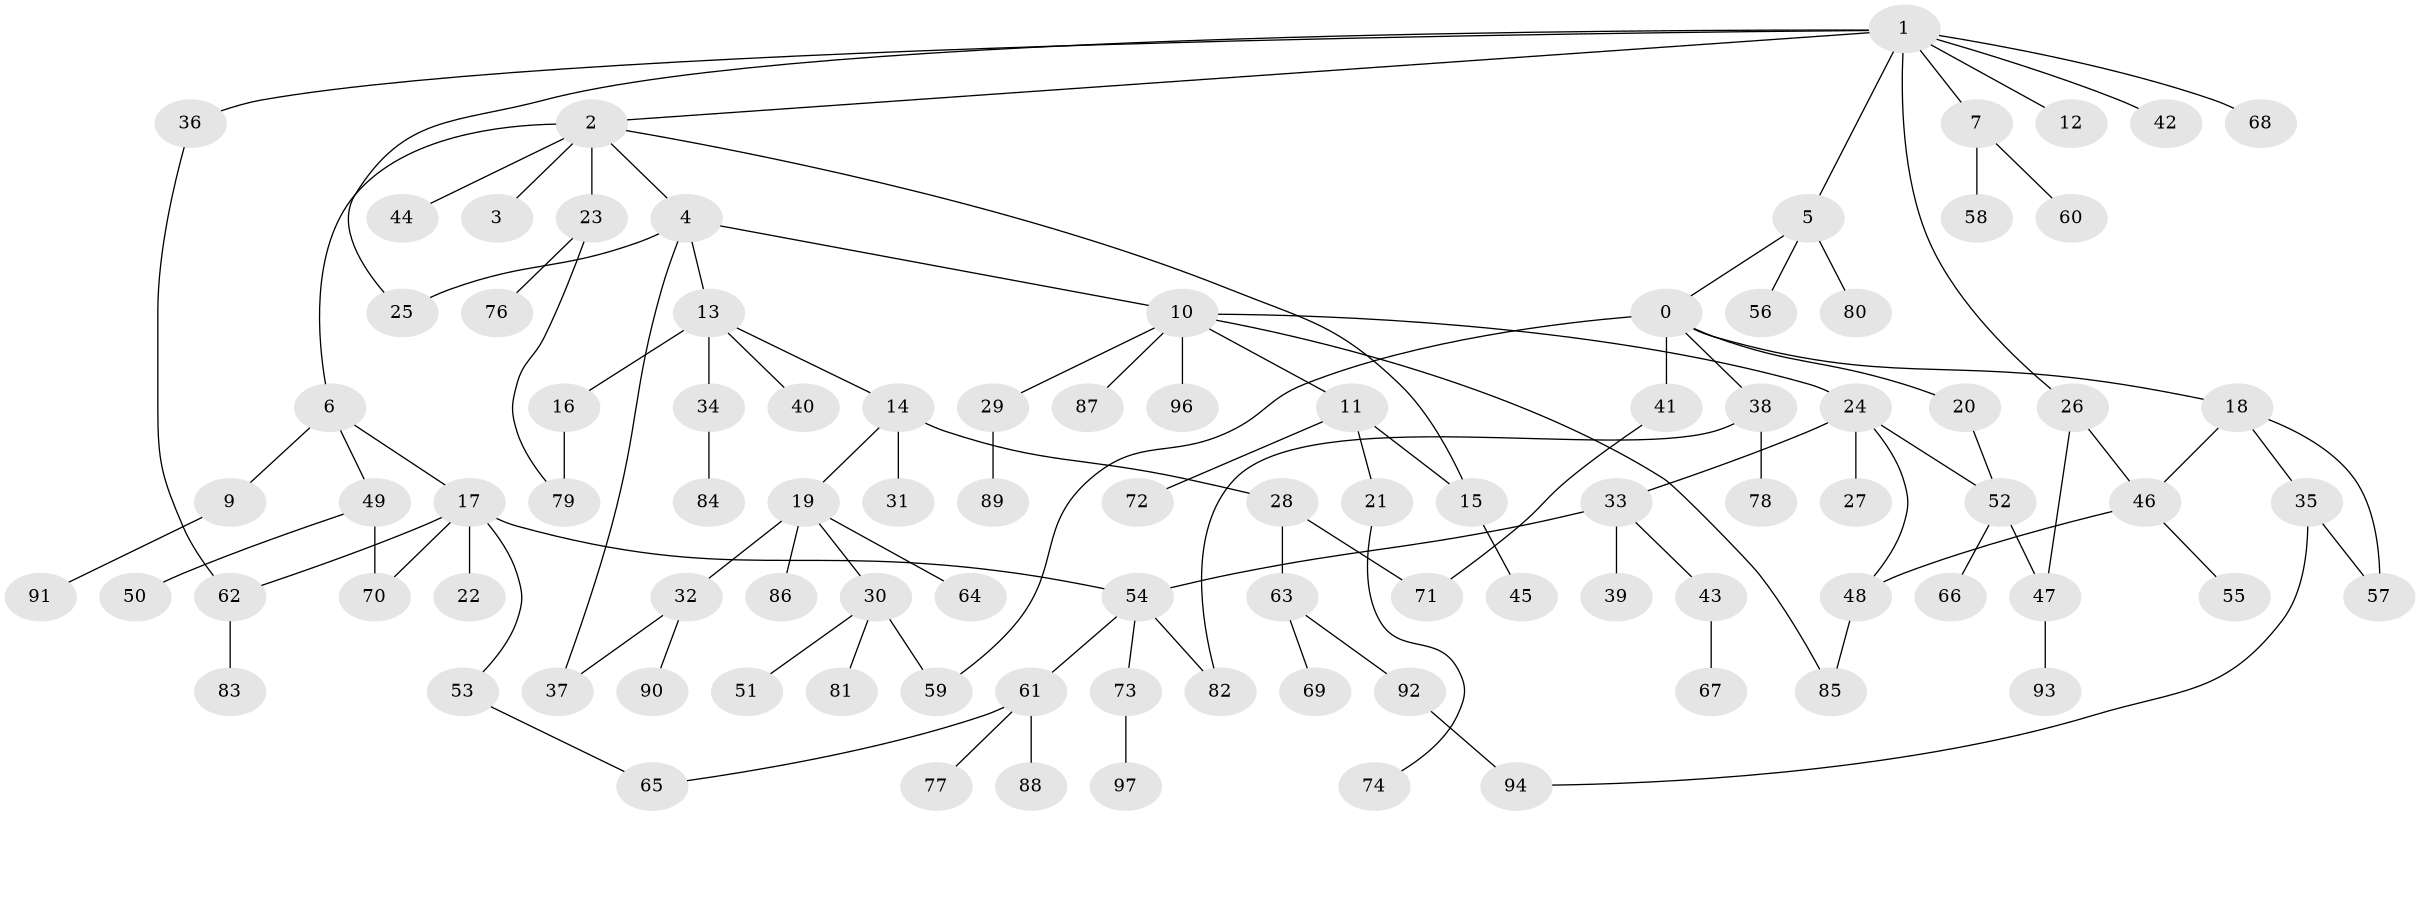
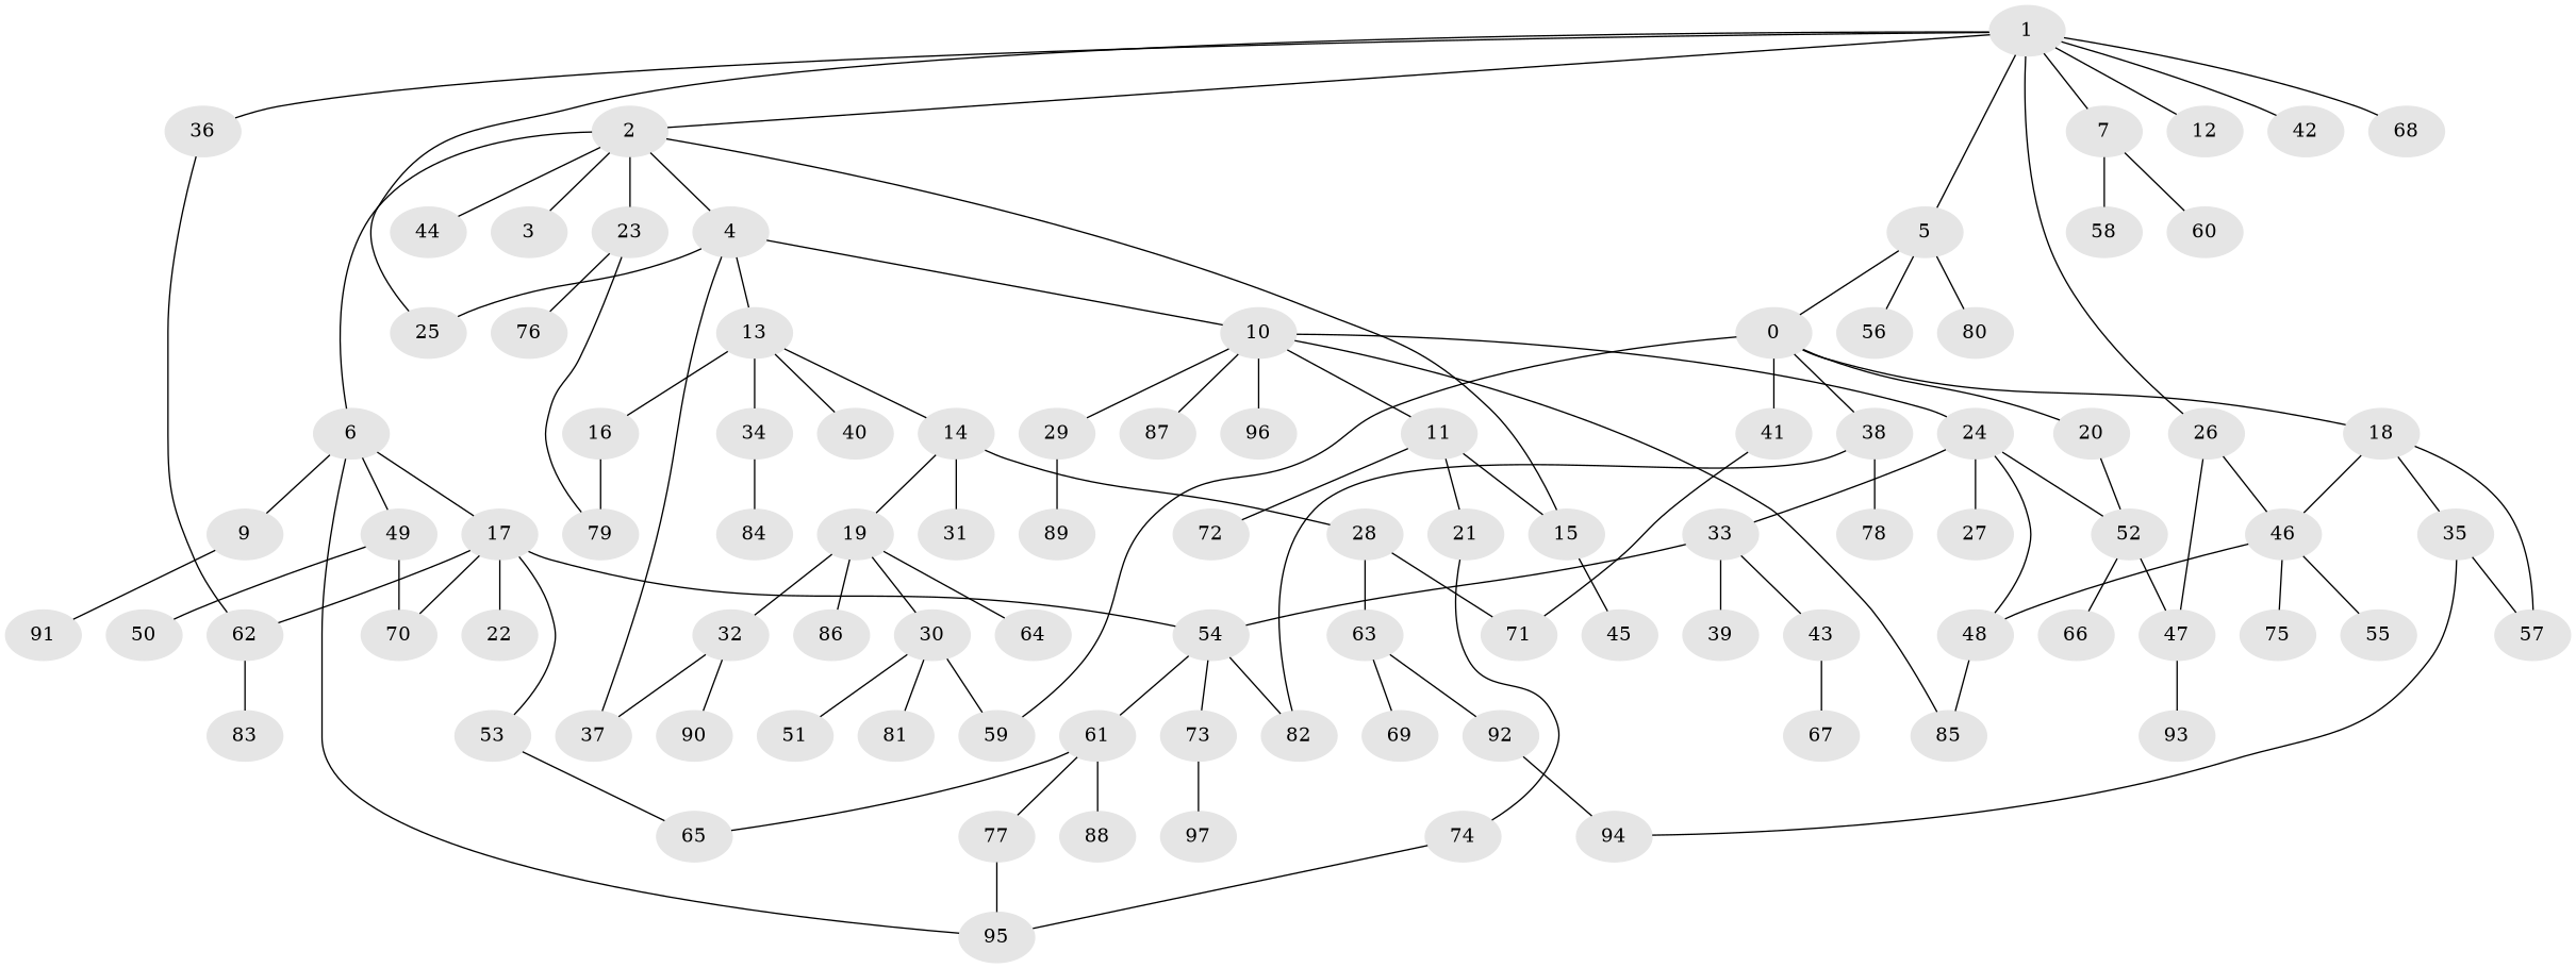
  graph {
    node [color=gray90 style=filled]
    1
    2
    5
    7
    12
    25
    26
    36
    42
    68
    3
    4
    6
    15
    23
    44
    n17 [label=0]
    56
    80
    58
    60
    46
    47
    62
    10
    13
    37
    9
    17
    49
+   95
    45
    79
    76
    11
    24
    29
    85
    87
    96
    14
    16
    34
    40
    18
    20
    38
    41
    59
    91
    22
    53
    54
    70
    50
    35
    57
    52
    78
    82
    71
    21
    72
    27
    33
    48
    89
    74
    19
    28
    31
    84
    30
    32
    64
    86
    63
    65
    61
    73
    83
    94
    55
+   75
    51
    81
    90
    93
    66
    39
    43
    69
    92
    67
    77
    88
    97
    1 -- 2
    1 -- 5
    1 -- 7
    1 -- 12
    1 -- 25
    1 -- 26
    1 -- 36
    1 -- 42
    1 -- 68
    2 -- 3
    2 -- 4
    2 -- 6
    2 -- 15
    2 -- 23
    2 -- 44
    5 -- n17
    5 -- 56
    5 -- 80
    7 -- 58
    7 -- 60
    26 -- 46
    26 -- 47
    36 -- 62
    4 -- 25
    4 -- 10
    4 -- 13
    4 -- 37
    6 -- 9
    6 -- 17
    6 -- 49
+   6 -- 95
    15 -- 45
    23 -- 79
    23 -- 76
    n17 -- 18
    n17 -- 20
    n17 -- 38
    n17 -- 41
    n17 -- 59
    46 -- 48
    46 -- 55
+   46 -- 75
    47 -- 93
    62 -- 83
    10 -- 11
    10 -- 24
    10 -- 29
    10 -- 85
    10 -- 87
    10 -- 96
    13 -- 14
    13 -- 16
    13 -- 34
    13 -- 40
    9 -- 91
    17 -- 62
    17 -- 22
    17 -- 53
    17 -- 54
    17 -- 70
    49 -- 70
    49 -- 50
    11 -- 15
    11 -- 21
    11 -- 72
    24 -- 52
    24 -- 27
    24 -- 33
    24 -- 48
    29 -- 89
    14 -- 19
    14 -- 28
    14 -- 31
    16 -- 79
    34 -- 84
    18 -- 46
    18 -- 35
    18 -- 57
    20 -- 52
    38 -- 78
    38 -- 82
    41 -- 71
    53 -- 65
    54 -- 82
    54 -- 61
    54 -- 73
    35 -- 57
    35 -- 94
    52 -- 47
    52 -- 66
    21 -- 74
    33 -- 54
    33 -- 39
    33 -- 43
    48 -- 85
+   74 -- 95
    19 -- 30
    19 -- 32
    19 -- 64
    19 -- 86
    28 -- 71
    28 -- 63
    30 -- 59
    30 -- 51
    30 -- 81
    32 -- 37
    32 -- 90
    63 -- 69
    63 -- 92
    61 -- 65
    61 -- 77
    61 -- 88
    73 -- 97
    43 -- 67
    92 -- 94
+   77 -- 95
  }
